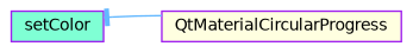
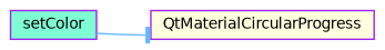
  digraph {
    rankdir=LR
    node [color=purple fontname=Helvetica fontsize=10 shape=box style=filled]
    n1 [fillcolor=aquamarine fontcolor=black height=0.2 label=setColor width=0.4]
    n2 [fillcolor=lightyellow height=0.2 label=QtMaterialCircularProgress width=0.4]
-   n2 -> n1 [color=steelblue1 fontname=Helvetica fontsize=10 labelfontname=Helvetica labelfontsize=10 style=solid arrowhead=tee]
+   n1 -> n2 [color=steelblue1 fontname=Helvetica fontsize=10 labelfontname=Helvetica labelfontsize=10 style=solid arrowhead=tee]
  }
